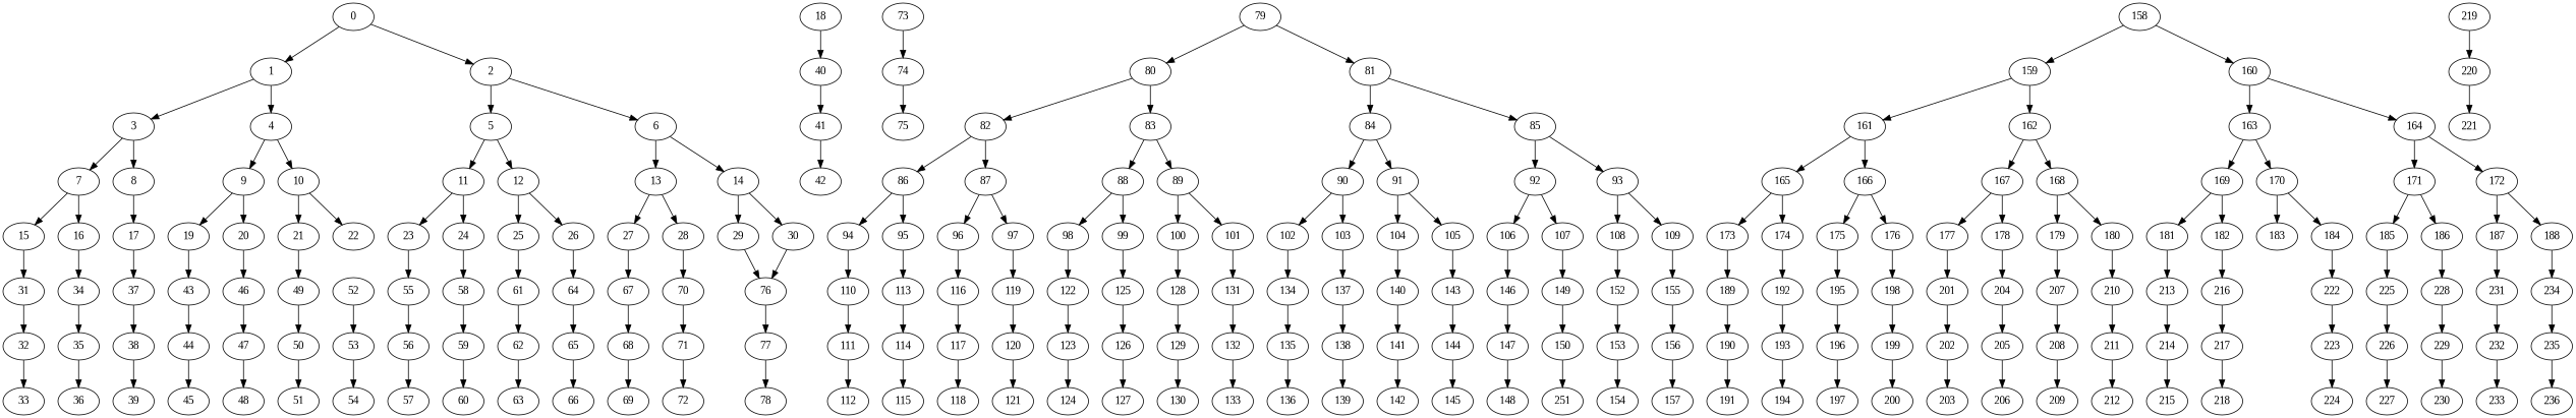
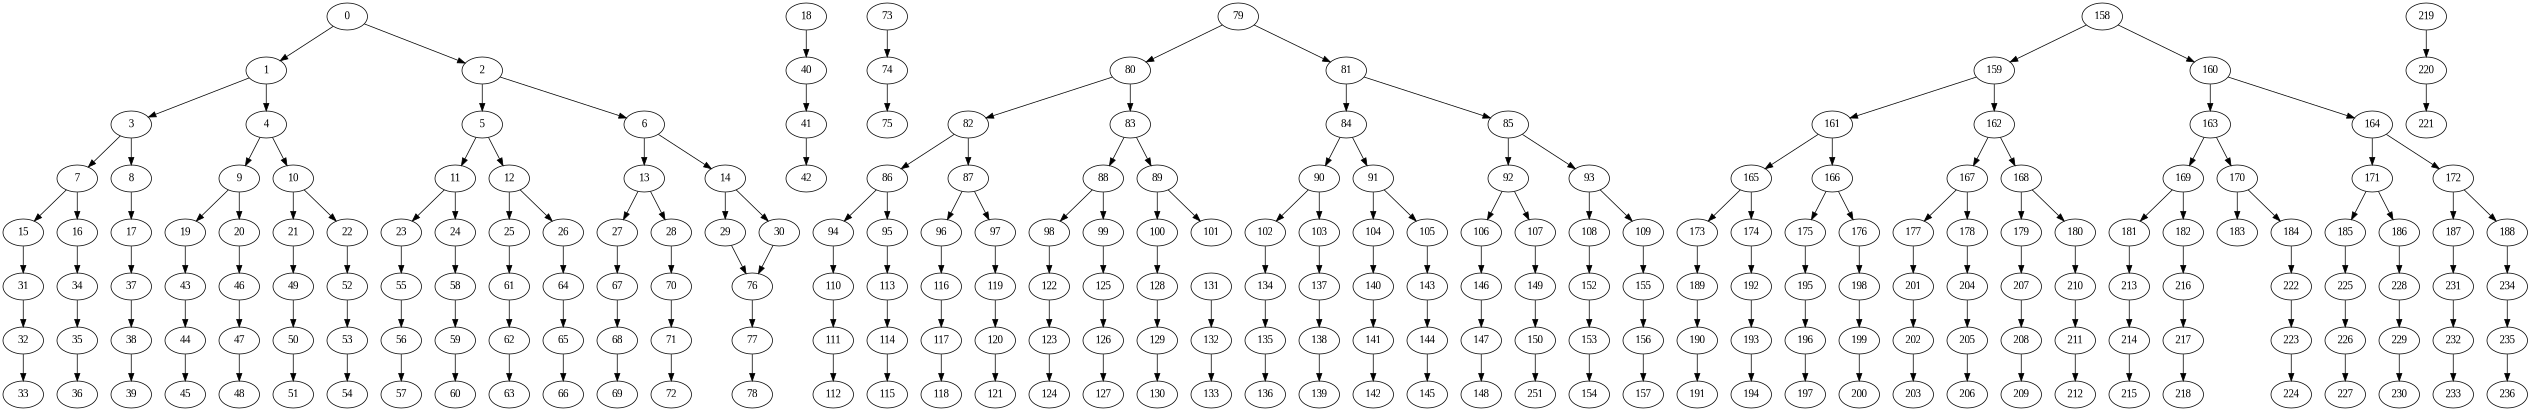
  strict digraph {
    fontname="Liberation Serif"
    node [fontname="Liberation Serif"]
    edge [fontname="Liberation Serif"]
    0
    1
    2
    3
    4
    5
    6
    7
    8
    9
    10
    11
    12
    13
    14
    15
    16
    17
    19
    20
    21
    22
    23
    24
    25
    26
    27
    28
    29
    30
    31
    34
    37
    18
    40
    43
    46
    49
    52
    55
    58
    61
    64
    67
    70
    76
    32
    35
    38
    41
    44
    47
    50
    53
    56
    59
    62
    65
    68
    71
    73
    74
    77
    33
    36
    39
    42
    45
    48
    51
    54
    57
    60
    63
    66
    69
    72
    75
    78
    79
    80
    81
    82
    83
    84
    85
    86
    87
    88
    89
    90
    91
    92
    93
    94
    95
    96
    97
    98
    99
    100
    101
    102
    103
    104
    105
    106
    107
    108
    109
    110
    113
    116
    119
    122
    125
    128
    131
    134
    137
    140
    143
    146
    149
    152
    155
    111
    114
    117
    120
    123
    126
    129
    132
    135
    138
    141
    144
    147
    150
    153
    156
    112
    115
    118
    121
    124
    127
    130
    133
    136
    139
    142
    145
    148
    n156 [label=251]
    154
    157
    158
    159
    160
    161
    162
    163
    164
    165
    166
    167
    168
    169
    170
    171
    172
    173
    174
    175
    176
    177
    178
    179
    180
    181
    182
    183
    184
    185
    186
    187
    188
    189
    192
    195
    198
    201
    204
    207
    210
    213
    216
    222
    225
    228
    231
    234
    190
    193
    196
    199
    202
    205
    208
    211
    214
    217
    219
    220
    223
    226
    229
    232
    235
    191
    194
    197
    200
    203
    206
    209
    212
    215
    218
    221
    224
    227
    230
    233
    236
    0 -> 1
    0 -> 2
    1 -> 3
    1 -> 4
    2 -> 5
    2 -> 6
    3 -> 7
    3 -> 8
    4 -> 9
    4 -> 10
    5 -> 11
    5 -> 12
    6 -> 13
    6 -> 14
    7 -> 15
    7 -> 16
    8 -> 17
    9 -> 19
    9 -> 20
    10 -> 21
    10 -> 22
    11 -> 23
    11 -> 24
    12 -> 25
    12 -> 26
    13 -> 27
    13 -> 28
    14 -> 29
    14 -> 30
    15 -> 31
    16 -> 34
    17 -> 37
    19 -> 43
    20 -> 46
    21 -> 49
+   22 -> 52
    23 -> 55
    24 -> 58
    25 -> 61
    26 -> 64
    27 -> 67
    28 -> 70
    29 -> 76
    30 -> 76
    31 -> 32
    34 -> 35
    37 -> 38
    18 -> 40
    40 -> 41
    43 -> 44
    46 -> 47
    49 -> 50
    52 -> 53
    55 -> 56
    58 -> 59
    61 -> 62
    64 -> 65
    67 -> 68
    70 -> 71
    76 -> 77
    32 -> 33
    35 -> 36
    38 -> 39
    41 -> 42
    44 -> 45
    47 -> 48
    50 -> 51
    53 -> 54
    56 -> 57
    59 -> 60
    62 -> 63
    65 -> 66
    68 -> 69
    71 -> 72
    73 -> 74
    74 -> 75
    77 -> 78
    79 -> 80
    79 -> 81
    80 -> 82
    80 -> 83
    81 -> 84
    81 -> 85
    82 -> 86
    82 -> 87
    83 -> 88
    83 -> 89
    84 -> 90
    84 -> 91
    85 -> 92
    85 -> 93
    86 -> 94
    86 -> 95
    87 -> 96
    87 -> 97
    88 -> 98
    88 -> 99
    89 -> 100
    89 -> 101
    90 -> 102
    90 -> 103
    91 -> 104
    91 -> 105
    92 -> 106
    92 -> 107
    93 -> 108
    93 -> 109
    94 -> 110
    95 -> 113
    96 -> 116
    97 -> 119
    98 -> 122
    99 -> 125
    100 -> 128
-   101 -> 131
    102 -> 134
    103 -> 137
    104 -> 140
    105 -> 143
    106 -> 146
    107 -> 149
    108 -> 152
    109 -> 155
    110 -> 111
    113 -> 114
    116 -> 117
    119 -> 120
    122 -> 123
    125 -> 126
    128 -> 129
    131 -> 132
    134 -> 135
    137 -> 138
    140 -> 141
    143 -> 144
    146 -> 147
    149 -> 150
    152 -> 153
    155 -> 156
    111 -> 112
    114 -> 115
    117 -> 118
    120 -> 121
    123 -> 124
    126 -> 127
    129 -> 130
    132 -> 133
    135 -> 136
    138 -> 139
    141 -> 142
    144 -> 145
    147 -> 148
    150 -> n156
    153 -> 154
    156 -> 157
    158 -> 159
    158 -> 160
    159 -> 161
    159 -> 162
    160 -> 163
    160 -> 164
    161 -> 165
    161 -> 166
    162 -> 167
    162 -> 168
    163 -> 169
    163 -> 170
    164 -> 171
    164 -> 172
    165 -> 173
    165 -> 174
    166 -> 175
    166 -> 176
    167 -> 177
    167 -> 178
    168 -> 179
    168 -> 180
    169 -> 181
    169 -> 182
    170 -> 183
    170 -> 184
    171 -> 185
    171 -> 186
    172 -> 187
    172 -> 188
    173 -> 189
    174 -> 192
    175 -> 195
    176 -> 198
    177 -> 201
    178 -> 204
    179 -> 207
    180 -> 210
    181 -> 213
    182 -> 216
    184 -> 222
    185 -> 225
    186 -> 228
    187 -> 231
    188 -> 234
    189 -> 190
    192 -> 193
    195 -> 196
    198 -> 199
    201 -> 202
    204 -> 205
    207 -> 208
    210 -> 211
    213 -> 214
    216 -> 217
    222 -> 223
    225 -> 226
    228 -> 229
    231 -> 232
    234 -> 235
    190 -> 191
    193 -> 194
    196 -> 197
    199 -> 200
    202 -> 203
    205 -> 206
    208 -> 209
    211 -> 212
    214 -> 215
    217 -> 218
    219 -> 220
    220 -> 221
    223 -> 224
    226 -> 227
    229 -> 230
    232 -> 233
    235 -> 236
  }
